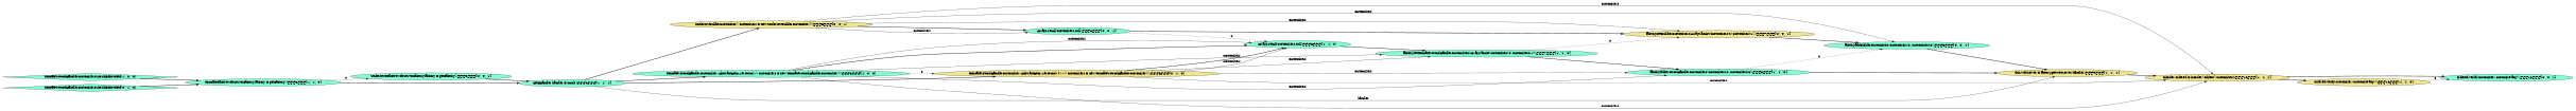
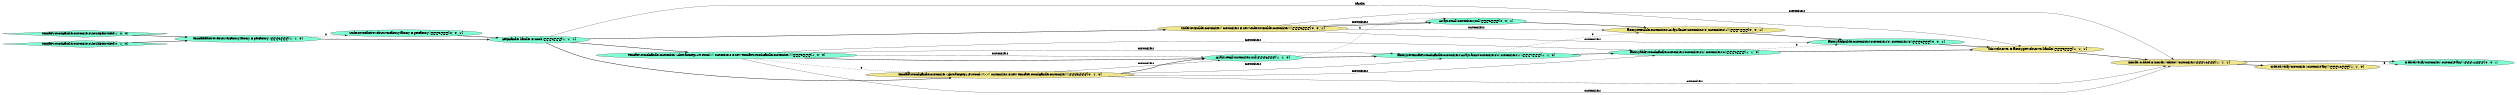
  digraph {
    rankdir=LR
    node [fillcolor=aquamarine shape=ellipse style=filled]
    edge [style=bold]
    n1 [label="Arrays.setAll(customizers,null)@@@6@@@['0', '0', '1']"]
    n2 [fillcolor=khaki label="factory.setBuilderCustomizers(Arrays.asList(customizers(0(,customizers(1())@@@7@@@['0', '0', '1']"]
    n3 [label="factory.addBuilderCustomizers(customizers(2(,customizers(3()@@@8@@@['0', '0', '1']"]
    n4 [label="UndertowReactiveWebServerFactory factory = getFactory()@@@3@@@['0', '0', '1']"]
    n5 [label="HttpHandler handler = mock()@@@4@@@['1', '1', '1']"]
    n6 [fillcolor=khaki label="UndertowBuilderCustomizer(( customizers = new UndertowBuilderCustomizer((((@@@5@@@['0', '0', '1']"]
    n7 [fillcolor=khaki label="this.webServer = factory.getWebServer(handler)@@@9@@@['1', '1', '1']"]
    n8 [fillcolor=khaki label="TomcatProtocolHandlerCustomizer<AbstractHttp11Protocol<?>>(( customizers = new TomcatProtocolHandlerCustomizer((((@@@5@@@['0', '1', '0']"]
    n9 [label="TomcatProtocolHandlerCustomizer<AbstractHttp11Protocol>(( customizers = new TomcatProtocolHandlerCustomizer((((@@@5@@@['1', '0', '0']"]
    n10 [fillcolor=khaki label="InOrder ordered = inOrder((Object(()customizers)@@@10@@@['1', '1', '1']"]
    n11 [label="ordered.verify(customizer).customize(any())@@@12@@@['0', '0', '1']"]
    n12 [fillcolor=khaki label="ordered.verify(customizer).customize(any())@@@12@@@['1', '1', '0']"]
    n13 [label="tomcatProtocolHandlerCustomizersShouldBeInvoked['1', '0', '0']" shape=diamond]
    n14 [label="TomcatReactiveWebServerFactory factory = getFactory()@@@3@@@['1', '1', '0']"]
    n15 [label="Arrays.setAll(customizers,null)@@@6@@@['1', '1', '0']"]
    n16 [label="factory.setTomcatProtocolHandlerCustomizers(Arrays.asList(customizers(0(,customizers(1())@@@7@@@['1', '1', '0']"]
    n17 [label="factory.addProtocolHandlerCustomizers(customizers(2(,customizers(3()@@@8@@@['1', '1', '0']"]
    n18 [label="tomcatProtocolHandlerCustomizersShouldBeInvoked['0', '1', '0']" shape=diamond]
    n1 -> n2
    n2 -> n3
    n3 -> n7
    n4 -> n5
    n5 -> n6
    n5 -> n7 [label=handler style=solid]
    n5 -> n8
    n5 -> n9
    n6 -> n1 [label=customizers style=solid]
    n6 -> n1
    n6 -> n2 [label=customizers style=solid]
    n6 -> n3 [label=customizers style=solid]
    n6 -> n10 [label=customizers style=solid]
    n7 -> n10
    n8 -> n10 [label=customizers style=solid]
    n8 -> n15
    n8 -> n15 [label=customizers style=solid]
    n8 -> n16 [label=customizers style=solid]
    n8 -> n17 [label=customizers style=solid]
    n9 -> n8 [label=0 style=dashed]
    n9 -> n10 [label=customizers style=solid]
    n9 -> n15
    n9 -> n15 [label=customizers style=solid]
    n9 -> n16 [label=customizers style=solid]
    n9 -> n17 [label=customizers style=solid]
    n10 -> n11
    n10 -> n12
    n12 -> n11 [label=0 style=dashed]
    n13 -> n14
    n14 -> n4 [label=0 style=dashed]
    n14 -> n5
-   n1 -> n15 [label=0 style=dashed]
+   n15 -> n1 [label=0 style=dashed]
    n15 -> n16
    n16 -> n2 [label=0 style=dashed]
    n16 -> n17
    n17 -> n3 [label=0 style=dashed]
    n17 -> n7
    n18 -> n14
  }
